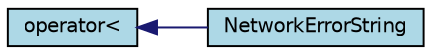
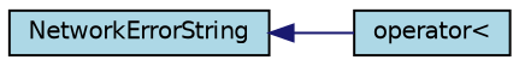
  digraph {
    rankdir=LR
    node [color=black fillcolor=lightblue fontname=Helvetica fontsize=10 shape=record style=filled]
    n1 [fontcolor=black height=0.2 label=NetworkErrorString width=0.4]
    n2 [height=0.2 label="operator\<" width=0.4]
-   n2 -> n1 [color=midnightblue dir=back fontname=Helvetica fontsize=10 labelfontname=Helvetica labelfontsize=10 style=solid]
+   n1 -> n2 [color=midnightblue dir=back fontname=Helvetica fontsize=10 labelfontname=Helvetica labelfontsize=10 style=solid]
  }
